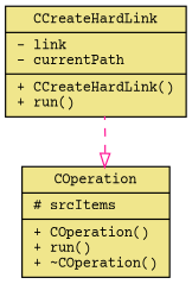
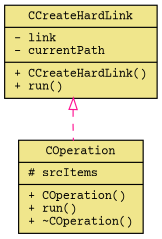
  digraph {
    fontname="Courier Prime"
    node [color=black fillcolor=khaki fontname="Courier Prime" fontsize=10 shape=record style=filled]
    n1 [fontcolor=black height=0.2 label="{CCreateHardLink\n|- link\l- currentPath\l|+ CCreateHardLink()\l+ run()\l}" width=0.4]
    n2 [height=0.2 label="{COperation\n|# srcItems\l|+ COperation()\l+ run()\l+ ~COperation()\l}" width=0.4]
-   n2 -> n1 [arrowtail=onormal color=deeppink dir=back fontname="Courier Prime" fontsize=10 labelfontname=Helvetica labelfontsize=10 style=dashed]
+   n1 -> n2 [arrowtail=onormal color=deeppink dir=back fontname="Courier Prime" fontsize=10 labelfontname=Helvetica labelfontsize=10 style=dashed]
  }
